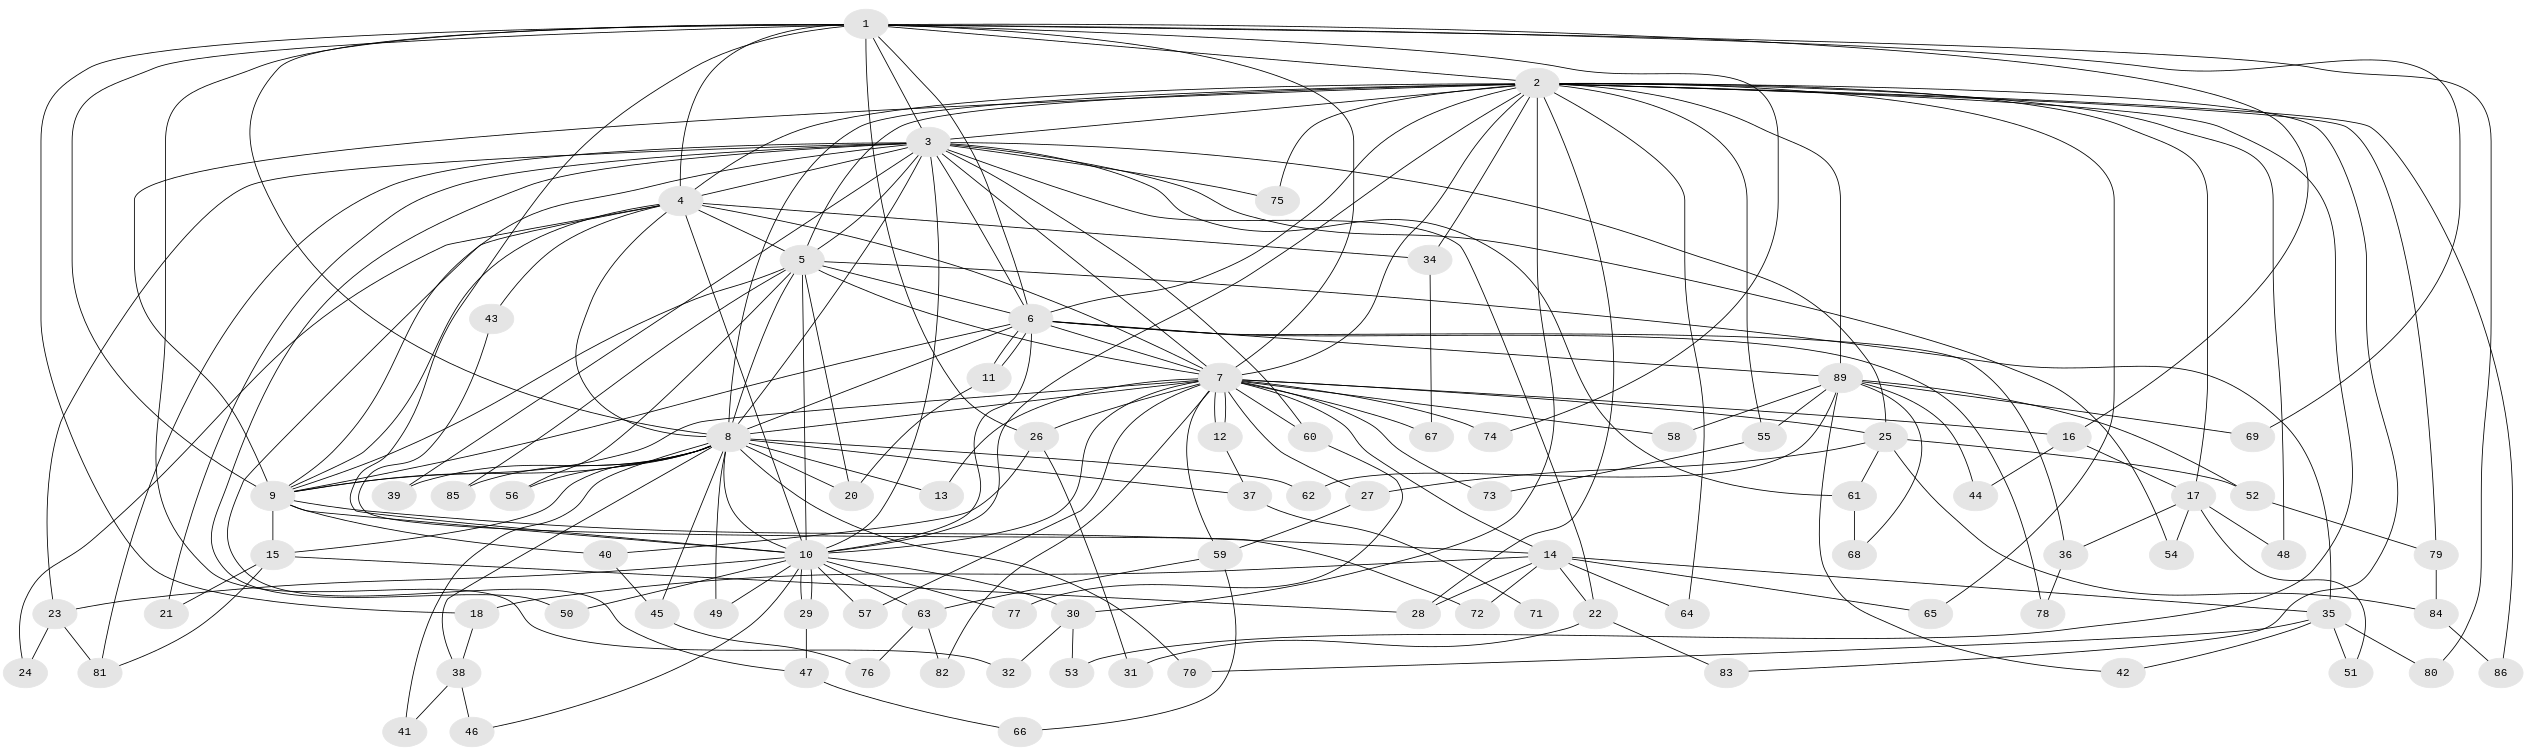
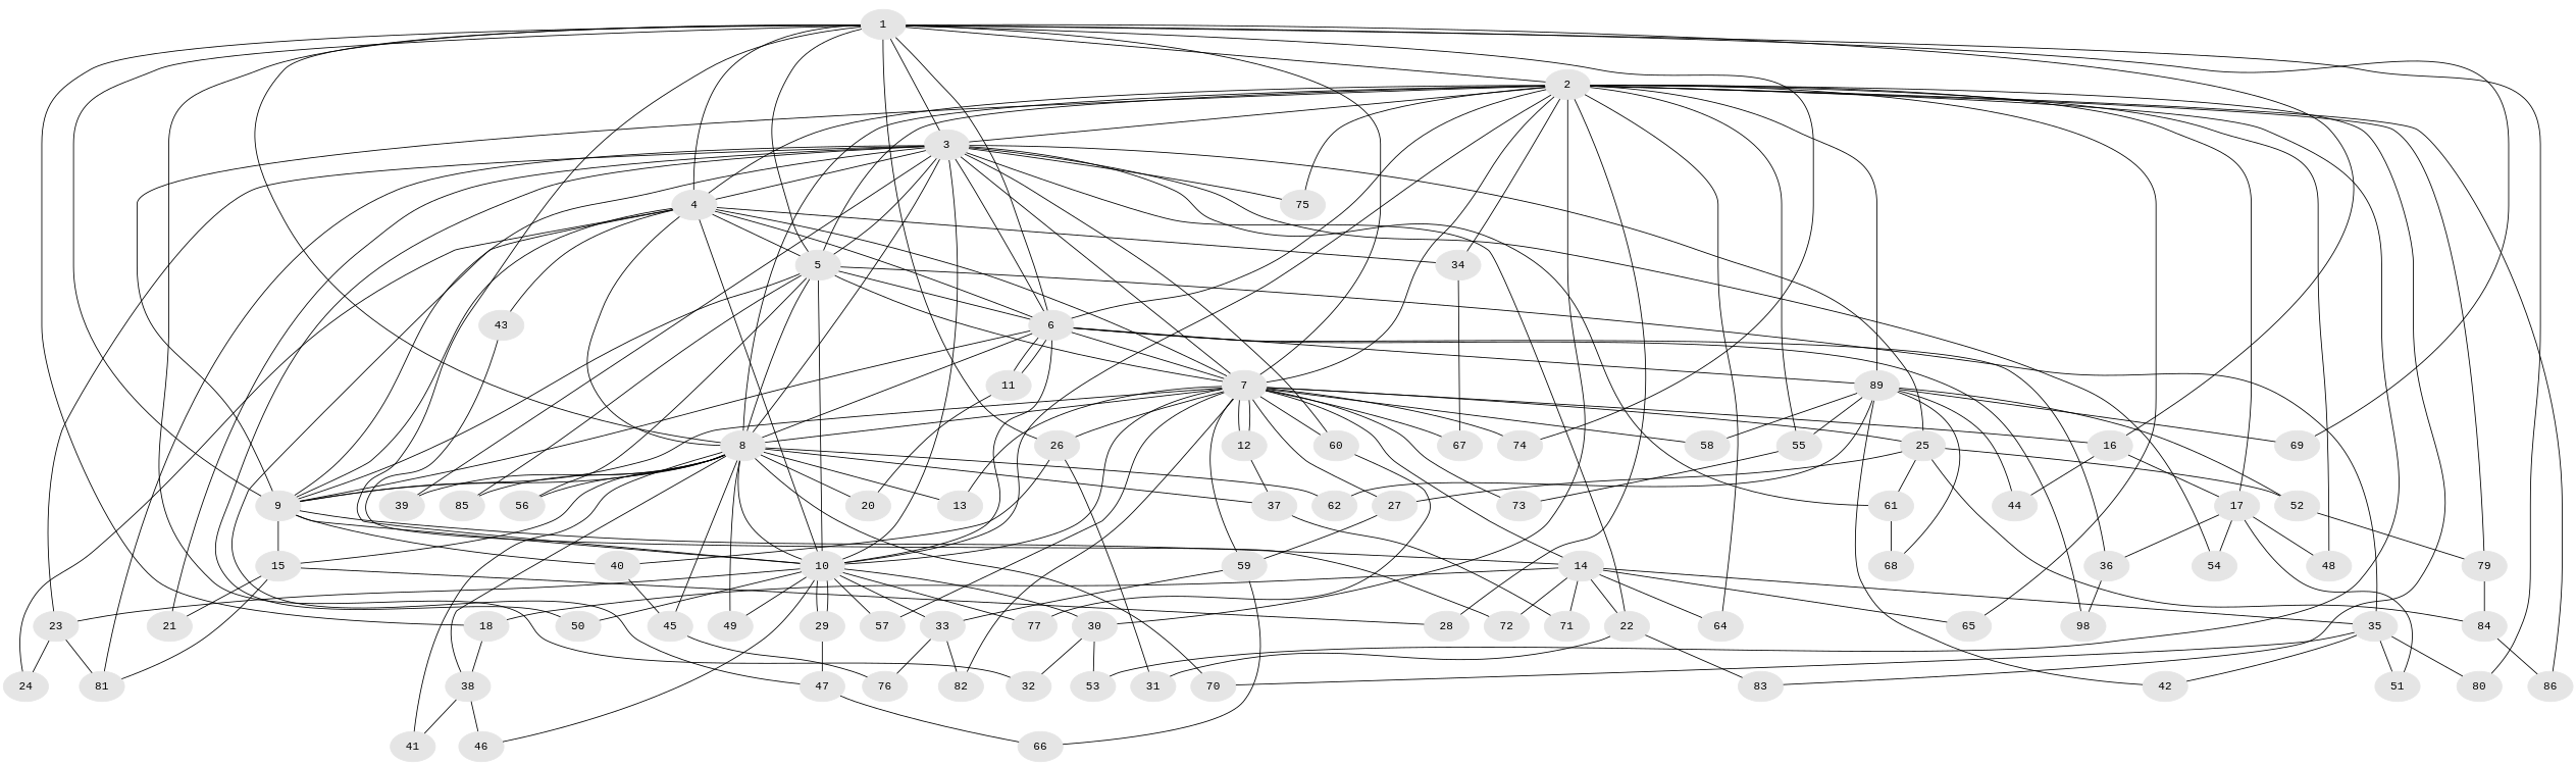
  graph {
    fontname="Liberation Mono"
    node [color=gray90 fontname="Liberation Mono" style=filled]
    edge [fontname="Liberation Mono"]
    1
    2
    3
    4
    5
    6
    7
    8
    9
    10
    16
    18
    26
    32
    69
    74
    80
    17
    n19 [label=89]
    28
    30
    34
    48
    53
    55
    64
    65
    75
    79
    83
    86
    21
    22
    23
    25
    39
    50
    54
    60
    61
    81
    24
    43
    47
    35
    56
    85
    11
    36
-   78
+   78 [label=98]
    12
    13
    14
    27
    57
    58
    59
    67
    73
    82
    15
    20
    37
    38
    41
    45
    49
    62
    70
    40
    29
    46
-   63
+   63 [label=33]
    77
    44
    31
    51
    42
    52
    68
    84
    72
    66
    71
    76
    1 -- 2
    1 -- 3
    1 -- 4
-   20 -- 5
+   1 -- 5
    1 -- 6
    1 -- 7
    1 -- 8
    1 -- 9
    1 -- 10
    1 -- 16
    1 -- 18
    1 -- 26
    1 -- 32
    1 -- 69
    1 -- 74
    1 -- 80
    2 -- 3
    2 -- 4
    2 -- 5
    2 -- 6
    2 -- 7
    2 -- 8
    2 -- 9
    2 -- 10
    2 -- 17
    2 -- n19
    2 -- 28
    2 -- 30
    2 -- 34
    2 -- 48
    2 -- 53
    2 -- 55
    2 -- 64
    2 -- 65
    2 -- 75
    2 -- 79
    2 -- 83
    2 -- 86
    3 -- 4
    3 -- 5
    3 -- 6
    3 -- 7
    3 -- 8
    3 -- 9
    3 -- 10
    3 -- 75
    3 -- 21
    3 -- 22
    3 -- 23
    3 -- 25
    3 -- 39
    3 -- 50
    3 -- 54
    3 -- 60
    3 -- 61
    3 -- 81
    4 -- 5
+   4 -- 6
    4 -- 7
    4 -- 8
    4 -- 9
    4 -- 10
    4 -- 34
    4 -- 24
    4 -- 43
    4 -- 47
    5 -- 6
    5 -- 7
    5 -- 8
    5 -- 9
    5 -- 10
    5 -- 35
    5 -- 56
    5 -- 85
    6 -- 7
    6 -- 8
    6 -- 9
    6 -- 10
    6 -- n19
    6 -- 11
    6 -- 11
    6 -- 36
    6 -- 78
    7 -- 8
    7 -- 9
    7 -- 10
    7 -- 16
    7 -- 26
    7 -- 74
    7 -- 25
    7 -- 60
    7 -- 12
    7 -- 12
    7 -- 13
    7 -- 14
    7 -- 27
    7 -- 57
    7 -- 58
    7 -- 59
    7 -- 67
    7 -- 73
    7 -- 82
    8 -- 9
    8 -- 10
    8 -- 39
    8 -- 56
    8 -- 85
    8 -- 13
    8 -- 15
    8 -- 20
    8 -- 37
    8 -- 38
    8 -- 41
    8 -- 45
    8 -- 49
    8 -- 62
    8 -- 70
    9 -- 10
    9 -- 14
    9 -- 15
    9 -- 40
    10 -- 30
    10 -- 23
    10 -- 50
    10 -- 57
    10 -- 49
    10 -- 29
    10 -- 29
    10 -- 46
    10 -- 63
    10 -- 77
    16 -- 17
    16 -- 44
    18 -- 38
    26 -- 40
    26 -- 31
    17 -- 48
    17 -- 54
    17 -- 36
    17 -- 51
    n19 -- 69
    n19 -- 55
    n19 -- 58
    n19 -- 62
    n19 -- 44
    n19 -- 42
    n19 -- 52
    n19 -- 68
    30 -- 32
    30 -- 53
    34 -- 67
    55 -- 73
    79 -- 84
    22 -- 83
    22 -- 31
    23 -- 81
    23 -- 24
    25 -- 61
    25 -- 27
    25 -- 52
    25 -- 84
    60 -- 77
    61 -- 68
    43 -- 72
    47 -- 66
    35 -- 80
    35 -- 70
    35 -- 51
    35 -- 42
    11 -- 20
    36 -- 78
    12 -- 37
    14 -- 18
    14 -- 64
    14 -- 65
    14 -- 22
    14 -- 35
    14 -- 72
-   14 -- 28
+   14 -- 71
    27 -- 59
    59 -- 63
    59 -- 66
    15 -- 28
    15 -- 21
    15 -- 81
    37 -- 71
    38 -- 41
    38 -- 46
    45 -- 76
    40 -- 45
    29 -- 47
    63 -- 82
    63 -- 76
    52 -- 79
    84 -- 86
  }
